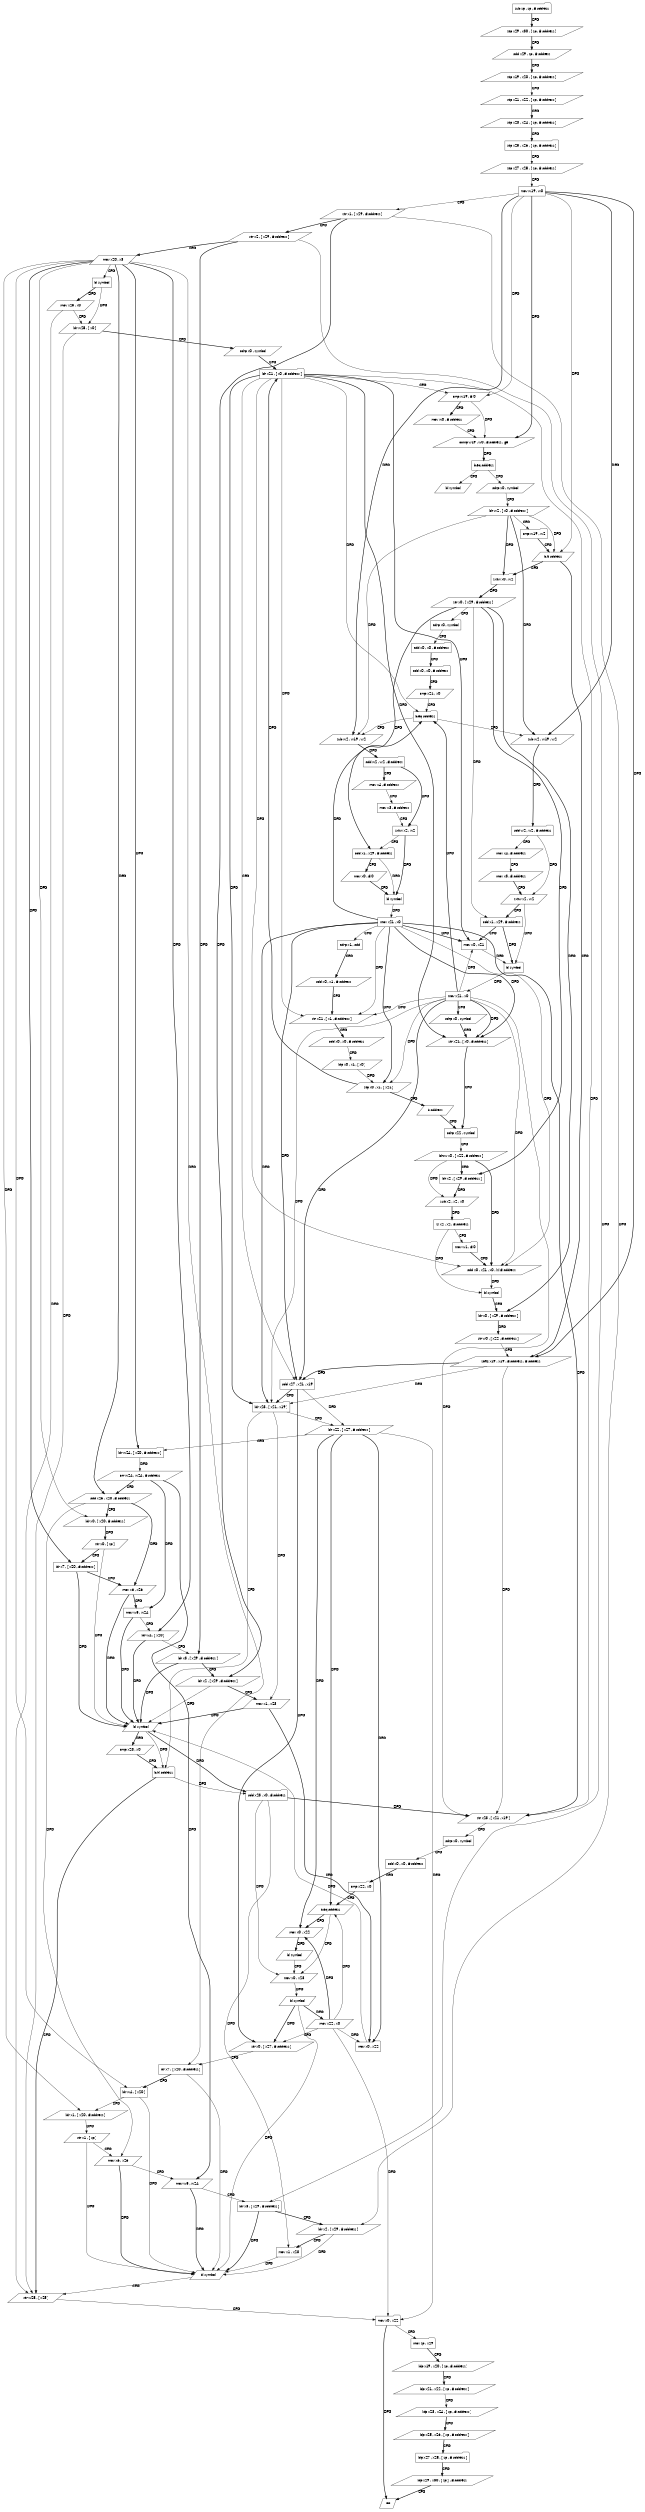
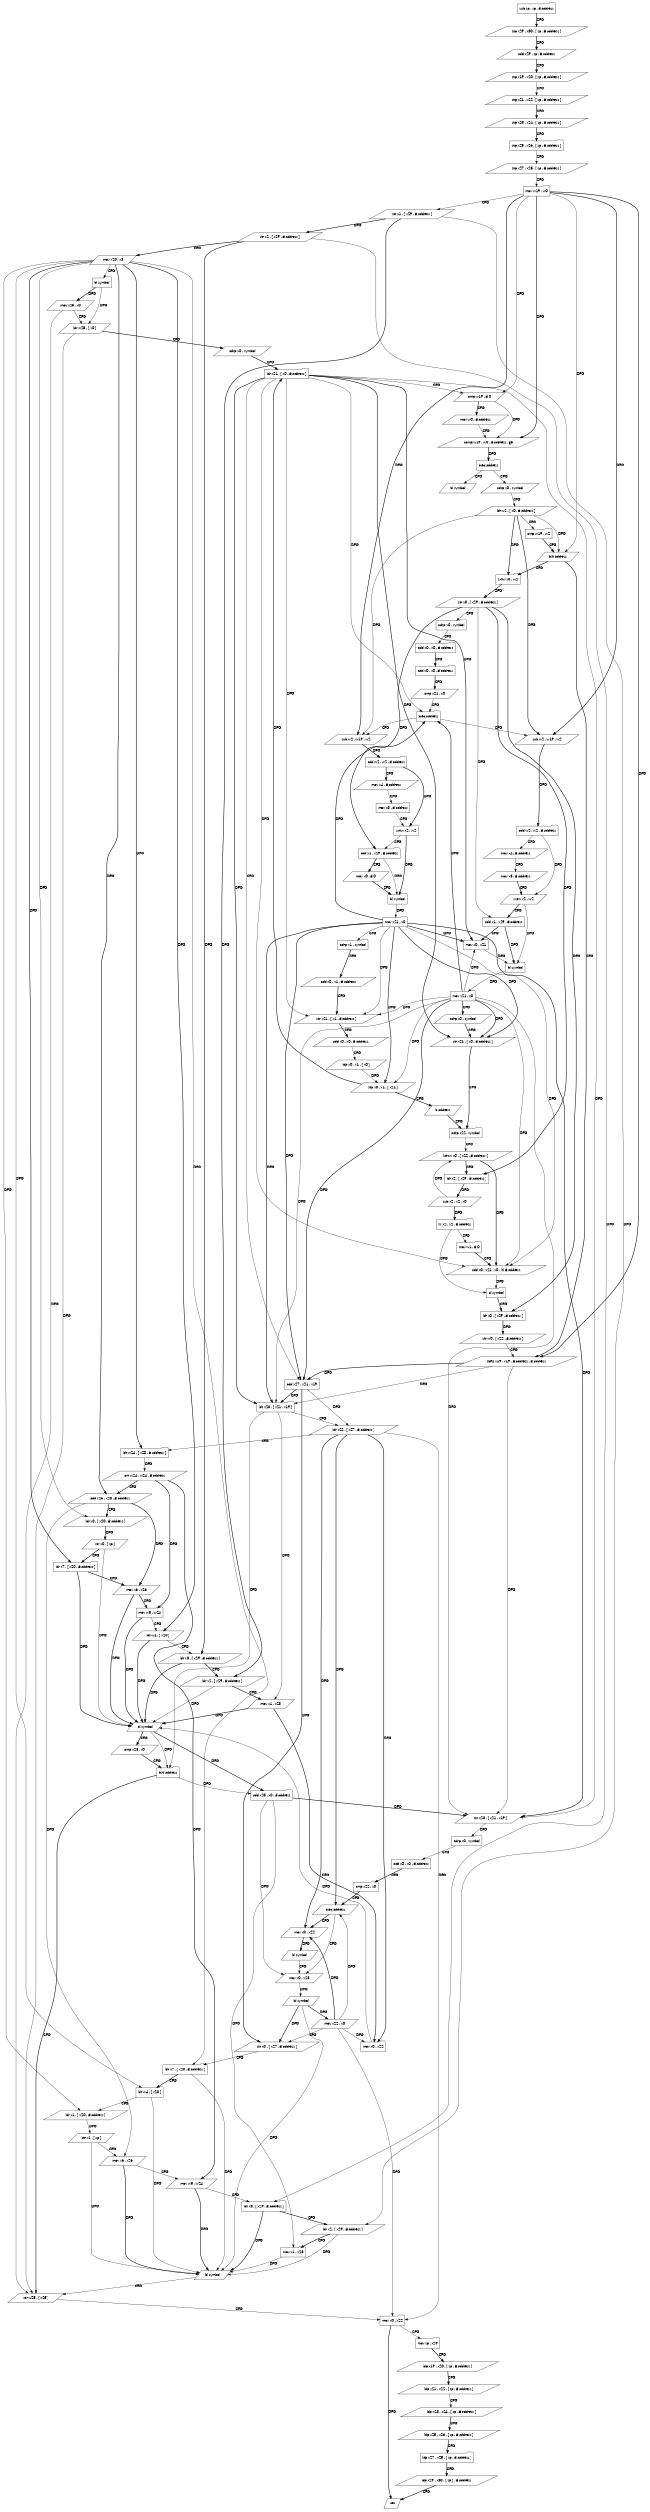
  digraph {
    fontname=Lato
    node [fontname=Lato shape=parallelogram]
    edge [fontname=Lato style=bold]
    n1 [label="sub sp , sp , # address" shape=folder]
    n2 [label="stp x29 , x30 , [ sp , # address ]"]
    n3 [label="add x29 , sp , # address"]
    n4 [label="stp x19 , x20 , [ sp , # address ]"]
    n5 [label="stp x21 , x22 , [ sp , # address ]"]
    n6 [label="stp x23 , x24 , [ sp , # address ]"]
    n7 [label="stp x25 , x26 , [ sp , # address ]" shape=folder]
    n8 [label="stp x27 , x28 , [ sp , # address ]"]
    n9 [label="mov w19 , w0" shape=folder]
    n10 [label="str x1 , [ x29 , # address ]"]
    n11 [label="cmp w19 , # 0"]
    n12 [label="ccmp w19 , w0 , # address , ge"]
    n13 [label="b.lt address"]
    n14 [label="sbfiz x19 , x19 , # address , # address"]
    n15 [label="sub w2 , w19 , w2"]
    n16 [label="sub w2 , w19 , w2"]
    n17 [label="str x2 , [ x29 , # address ]"]
    n18 [label="ldr x2 , [ x29 , # address ]"]
    n19 [label="ldr x2 , [ x29 , # address ]"]
    n20 [label="mov w0 , # address"]
    n21 [label="b.eq address" shape=folder]
    n22 [label="sxtw x0 , w2" shape=folder]
    n23 [label="add x27 , x21 , x19" shape=folder]
    n24 [label="ldr x23 , [ x21 , x19 ]" shape=folder]
    n25 [label="str x23 , [ x21 , x19 ]"]
    n26 [label="add w2 , w2 , # address" shape=folder]
    n27 [label="add w2 , w2 , # address" shape=folder]
    n28 [label="mov x20 , x3"]
    n29 [label="ldr x3 , [ x29 , # address ]"]
    n30 [label="ldr x3 , [ x29 , # address ]" shape=folder]
    n31 [label="mov x1 , x23"]
    n32 [label="bl symbol"]
    n33 [label="mov x1 , x23" shape=folder]
    n34 [label="bl symbol"]
    n35 [label="bl symbol" shape=folder]
    n36 [label="ldr w24 , [ x20 , # address ]" shape=folder]
    n37 [label="add x26 , x20 , # address"]
    n38 [label="ldr x0 , [ x20 , # address ]"]
    n39 [label="ldr x7 , [ x20 , # address ]" shape=folder]
    n40 [label="ldr w4 , [ x20 ]"]
    n41 [label="ldr x7 , [ x20 , # address ]" shape=folder]
    n42 [label="ldr w4 , [ x20 ]" shape=folder]
    n43 [label="ldr x1 , [ x20 , # address ]"]
    n44 [label="mov x25 , x0"]
    n45 [label="ldr w28 , [ x0 ]"]
    n46 [label="orr w24 , w24 , # address"]
    n47 [label="mov x6 , x26"]
    n48 [label="mov x6 , x26"]
    n49 [label="str x0 , [ sp ]"]
    n50 [label="str x1 , [ sp ]"]
    n51 [label="str w28 , [ x25 ]"]
    n52 [label="adrp x0 , symbol"]
    n53 [label="mov x0 , x22" shape=folder]
    n54 [label="ldr x21 , [ x0 , # address ]" shape=folder]
    n55 [label="b.eq address" shape=folder]
    n56 [label="str x21 , [ x1 , # address ]"]
    n57 [label="mov x0 , x21" shape=folder]
    n58 [label="str x21 , [ x0 , # address ]"]
    n59 [label="add x0 , x21 , x0 , lsl # address"]
    n60 [label="ldr x22 , [ x27 , # address ]"]
    n61 [label="str x0 , [ x27 , # address ]"]
    n62 [label="b.hi address" shape=folder]
    n63 [label="adrp x0 , symbol" shape=folder]
    n64 [label="add x0 , x0 , # address"]
    n65 [label="stp x0 , x1 , [ x21 ]"]
    n66 [label="b address"]
    n67 [label="bl symbol" shape=folder]
    n68 [label="adrp x22 , symbol" shape=folder]
    n69 [label="bl symbol" shape=folder]
    n70 [label="bl symbol"]
    n71 [label="adrp x0 , symbol"]
    n72 [label="ldr w2 , [ x0 , # address ]"]
    n73 [label="cmp w19 , w2" shape=folder]
    n74 [label="str x0 , [ x29 , # address ]"]
    n75 [label="adrp x0 , symbol" shape=folder]
    n76 [label="add x1 , x29 , # address" shape=folder]
    n77 [label="add x1 , x29 , # address" shape=folder]
    n78 [label="ldr x2 , [ x29 , # address ]" shape=folder]
    n79 [label="ldr x0 , [ x29 , # address ]" shape=folder]
    n80 [label="mov x0 , x22" shape=folder]
    n81 [label="b.eq address"]
    n82 [label="mov x0 , x22"]
    n83 [label="add x23 , x0 , # address" shape=folder]
    n84 [label="mov sp , x29" shape=folder]
    n85 [label=ret]
    n86 [label="mov x0 , x23"]
    n87 [label="bl symbol"]
    n88 [label="mov w5 , w24" shape=folder]
    n89 [label="mov w5 , w24"]
    n90 [label="cmp x23 , x0"]
    n91 [label="bl symbol"]
    n92 [label="add x0 , x0 , # address" shape=folder]
    n93 [label="bl symbol" shape=folder]
    n94 [label="mov x0 , # 0"]
    n95 [label="sub x2 , x2 , x0"]
    n96 [label="str w0 , [ x22 , # address ]"]
    n97 [label="add x0 , x0 , # address" shape=folder]
    n98 [label="cmp x21 , x0"]
    n99 [label="mov x4 , # address"]
    n100 [label="sxtw x2 , w2" shape=folder]
    n101 [label="mov x4 , # address"]
    n102 [label="sxtw x2 , w2"]
    n103 [label="ldp x19 , x20 , [ sp , # address ]"]
    n104 [label="ldp x21 , x22 , [ sp , # address ]"]
    n105 [label="ldp x23 , x24 , [ sp , # address ]"]
    n106 [label="ldp x25 , x26 , [ sp , # address ]"]
    n107 [label="ldp x27 , x28 , [ sp , # address ]" shape=folder]
    n108 [label="ldp x29 , x30 , [ sp ] , # address"]
    n109 [label="add x0 , x0 , # address" shape=folder]
    n110 [label="cmp x22 , x0" shape=folder]
    n111 [label="mov x22 , x0"]
    n112 [label="mov x3 , # address" shape=folder]
    n113 [label="mov x21 , x0" shape=folder]
-   n114 [label="adrp x1 , add" shape=folder]
+   n114 [label="adrp x1 , symbol" shape=folder]
    n115 [label="add x0 , x1 , # address"]
    n116 [label="ldp x0 , x1 , [ x0 ]"]
    n117 [label="ldrsw x0 , [ x22 , # address ]"]
    n118 [label="mov x3 , # address"]
    n119 [label="mov x21 , x0" shape=folder]
    n120 [label="adrp x0 , symbol"]
    n121 [label="lsl x2 , x2 , # address" shape=folder]
    n122 [label="mov w1 , # 0" shape=folder]
    n1 -> n2 [label=CFG]
    n2 -> n3 [label=CFG]
    n3 -> n4 [label=CFG]
    n4 -> n5 [label=CFG style=solid]
    n5 -> n6 [label=CFG]
    n6 -> n7 [label=CFG]
    n7 -> n8 [label=CFG style=solid]
    n8 -> n9 [label=CFG style=solid]
    n9 -> n10 [label=CFG style=solid]
    n9 -> n11 [label=DFG style=solid]
    n9 -> n12 [label=DFG]
    n9 -> n13 [label=DFG style=solid]
    n9 -> n14 [label=DFG]
    n9 -> n15 [label=DFG]
    n9 -> n16 [label=DFG]
-   n10 -> n17 [label=CFG]
+   n10 -> n17 [label=DFG]
    n10 -> n18 [label=DFG]
    n10 -> n19 [label=DFG style=solid]
    n11 -> n12 [label=DFG style=solid]
    n11 -> n20 [label=CFG]
    n12 -> n21 [label=DFG]
    n13 -> n14 [label=CFG]
    n13 -> n22 [label=CFG]
    n14 -> n23 [label=DFG]
    n14 -> n24 [label=DFG style=solid]
    n14 -> n25 [label=DFG style=solid]
    n15 -> n26 [label=DFG]
    n16 -> n27 [label=DFG]
    n17 -> n28 [label=CFG]
    n17 -> n29 [label=DFG]
    n17 -> n30 [label=DFG style=solid]
    n18 -> n31 [label=CFG]
    n18 -> n32 [label=DFG style=solid]
    n19 -> n33 [label=CFG]
    n19 -> n34 [label=DFG style=solid]
    n20 -> n12 [label=CFG style=solid]
    n21 -> n70 [label=CFG style=solid]
    n21 -> n71 [label=CFG style=solid]
    n22 -> n74 [label=DFG]
    n23 -> n24 [label=CFG]
    n23 -> n60 [label=DFG style=solid]
    n23 -> n61 [label=DFG]
    n24 -> n31 [label=DFG style=solid]
    n24 -> n60 [label=CFG style=solid]
    n24 -> n62 [label=CFG style=solid]
    n25 -> n63 [label=CFG style=solid]
    n26 -> n99 [label=CFG]
    n26 -> n100 [label=DFG]
    n27 -> n101 [label=CFG style=solid]
    n27 -> n102 [label=DFG style=solid]
    n28 -> n35 [label=CFG style=solid]
    n28 -> n36 [label=DFG]
    n28 -> n37 [label=DFG]
    n28 -> n38 [label=DFG style=solid]
    n28 -> n39 [label=DFG]
    n28 -> n40 [label=DFG]
    n28 -> n41 [label=DFG style=solid]
    n28 -> n42 [label=DFG style=solid]
    n28 -> n43 [label=DFG style=solid]
    n29 -> n18 [label=CFG]
    n29 -> n32 [label=DFG]
    n30 -> n19 [label=CFG]
    n30 -> n34 [label=DFG]
    n31 -> n32 [label=DFG]
    n31 -> n80 [label=CFG]
    n32 -> n62 [label=DFG style=solid]
    n32 -> n83 [label=DFG]
    n32 -> n90 [label=CFG]
    n33 -> n34 [label=DFG style=solid]
    n34 -> n51 [label=CFG style=solid]
    n35 -> n44 [label=DFG]
    n35 -> n45 [label=DFG style=solid]
    n36 -> n46 [label=DFG style=solid]
    n37 -> n38 [label=CFG]
    n37 -> n47 [label=DFG]
    n37 -> n48 [label=DFG style=solid]
    n38 -> n49 [label=DFG]
    n39 -> n32 [label=DFG]
    n39 -> n47 [label=CFG]
    n40 -> n29 [label=CFG style=solid]
    n40 -> n32 [label=DFG]
    n41 -> n34 [label=DFG style=solid]
    n41 -> n42 [label=CFG]
    n42 -> n34 [label=DFG style=solid]
    n42 -> n43 [label=CFG style=solid]
    n43 -> n50 [label=DFG style=solid]
    n44 -> n45 [label=CFG style=solid]
    n44 -> n51 [label=DFG style=solid]
    n45 -> n51 [label=DFG style=solid]
    n45 -> n52 [label=CFG]
    n46 -> n37 [label=CFG]
    n46 -> n88 [label=DFG]
    n46 -> n89 [label=DFG]
    n47 -> n32 [label=DFG]
    n47 -> n88 [label=CFG]
    n48 -> n34 [label=DFG]
    n48 -> n89 [label=CFG style=solid]
    n49 -> n32 [label=DFG style=solid]
    n49 -> n39 [label=CFG]
    n50 -> n34 [label=DFG style=solid]
    n50 -> n48 [label=CFG style=solid]
    n51 -> n53 [label=CFG style=solid]
    n52 -> n54 [label=CFG]
    n53 -> n84 [label=CFG style=solid]
    n53 -> n85 [label=DFG]
    n54 -> n11 [label=CFG style=solid]
    n54 -> n23 [label=CFG style=solid]
    n54 -> n24 [label=DFG]
    n54 -> n25 [label=DFG style=solid]
    n54 -> n55 [label=DFG style=solid]
    n54 -> n56 [label=DFG style=solid]
    n54 -> n57 [label=DFG]
    n54 -> n58 [label=DFG]
    n54 -> n59 [label=DFG style=solid]
    n55 -> n15 [label=CFG style=solid]
    n55 -> n16 [label=CFG style=solid]
    n56 -> n64 [label=CFG]
    n57 -> n67 [label=DFG style=solid]
    n58 -> n68 [label=CFG]
    n59 -> n69 [label=DFG style=solid]
    n60 -> n36 [label=CFG style=solid]
    n60 -> n53 [label=DFG style=solid]
    n60 -> n80 [label=DFG]
    n60 -> n81 [label=DFG]
    n60 -> n82 [label=DFG]
    n61 -> n41 [label=CFG style=solid]
    n62 -> n51 [label=CFG]
    n62 -> n83 [label=DFG style=solid]
    n63 -> n109 [label=CFG style=solid]
    n64 -> n116 [label=CFG style=solid]
    n65 -> n54 [label=DFG]
    n65 -> n66 [label=CFG]
    n66 -> n68 [label=CFG]
    n67 -> n119 [label=DFG style=solid]
    n68 -> n117 [label=CFG style=solid]
    n69 -> n79 [label=CFG]
    n71 -> n72 [label=CFG style=solid]
    n72 -> n13 [label=DFG style=solid]
    n72 -> n15 [label=DFG style=solid]
    n72 -> n16 [label=DFG]
    n72 -> n22 [label=DFG]
    n72 -> n73 [label=CFG style=solid]
    n73 -> n13 [label=CFG]
    n74 -> n75 [label=CFG style=solid]
    n74 -> n76 [label=DFG]
    n74 -> n77 [label=DFG style=solid]
    n74 -> n78 [label=DFG]
    n74 -> n79 [label=DFG]
    n75 -> n92 [label=CFG style=solid]
    n76 -> n93 [label=DFG style=solid]
    n76 -> n94 [label=CFG]
    n77 -> n57 [label=CFG]
    n77 -> n67 [label=DFG]
    n78 -> n95 [label=DFG]
    n79 -> n96 [label=DFG]
    n80 -> n32 [label=DFG style=solid]
    n81 -> n82 [label=CFG]
    n81 -> n86 [label=CFG style=solid]
    n82 -> n87 [label=DFG]
    n83 -> n25 [label=DFG]
    n83 -> n33 [label=DFG style=solid]
    n83 -> n86 [label=DFG style=solid]
    n84 -> n103 [label=CFG]
    n86 -> n91 [label=DFG style=solid]
    n87 -> n86 [label=CFG style=solid]
    n88 -> n32 [label=DFG]
    n88 -> n40 [label=CFG style=solid]
    n89 -> n30 [label=CFG style=solid]
    n89 -> n34 [label=DFG]
    n90 -> n62 [label=CFG]
    n91 -> n34 [label=DFG style=solid]
    n91 -> n61 [label=DFG]
    n91 -> n111 [label=DFG]
    n92 -> n97 [label=CFG]
    n93 -> n113 [label=DFG style=solid]
    n94 -> n93 [label=CFG]
    n95 -> n121 [label=DFG]
    n96 -> n14 [label=CFG style=solid]
    n97 -> n98 [label=CFG]
    n98 -> n55 [label=CFG style=solid]
    n99 -> n112 [label=CFG style=solid]
    n100 -> n76 [label=CFG style=solid]
    n100 -> n93 [label=DFG]
    n101 -> n118 [label=CFG style=solid]
    n102 -> n67 [label=DFG style=solid]
    n102 -> n77 [label=CFG]
    n103 -> n104 [label=CFG]
    n104 -> n105 [label=CFG style=solid]
    n105 -> n106 [label=CFG]
    n106 -> n107 [label=CFG]
    n107 -> n108 [label=CFG]
    n108 -> n85 [label=CFG]
    n109 -> n110 [label=CFG]
    n110 -> n81 [label=CFG]
    n111 -> n53 [label=DFG style=solid]
    n111 -> n61 [label=CFG style=solid]
    n111 -> n80 [label=DFG style=solid]
    n111 -> n81 [label=DFG style=solid]
    n111 -> n82 [label=DFG]
    n112 -> n100 [label=CFG style=solid]
    n113 -> n23 [label=DFG]
    n113 -> n24 [label=DFG]
    n113 -> n25 [label=DFG]
    n113 -> n55 [label=DFG]
    n113 -> n56 [label=DFG style=solid]
    n113 -> n57 [label=DFG]
    n113 -> n58 [label=DFG]
    n113 -> n59 [label=DFG style=solid]
    n113 -> n65 [label=DFG]
    n113 -> n114 [label=CFG style=solid]
    n114 -> n115 [label=CFG]
    n115 -> n56 [label=CFG]
    n116 -> n65 [label=DFG style=solid]
    n117 -> n59 [label=DFG]
    n117 -> n78 [label=CFG]
-   n117 -> n95 [label=DFG style=solid]
+   n95 -> n117 [label=DFG style=solid]
    n118 -> n102 [label=CFG]
    n119 -> n23 [label=DFG]
    n119 -> n24 [label=DFG style=solid]
    n119 -> n25 [label=DFG style=solid]
    n119 -> n55 [label=DFG]
    n119 -> n56 [label=DFG style=solid]
    n119 -> n57 [label=DFG style=solid]
    n119 -> n58 [label=DFG]
    n119 -> n59 [label=DFG style=solid]
    n119 -> n65 [label=DFG style=solid]
    n119 -> n120 [label=CFG]
    n120 -> n58 [label=CFG]
    n121 -> n69 [label=DFG style=solid]
    n121 -> n122 [label=CFG style=solid]
    n122 -> n59 [label=CFG]
  }
